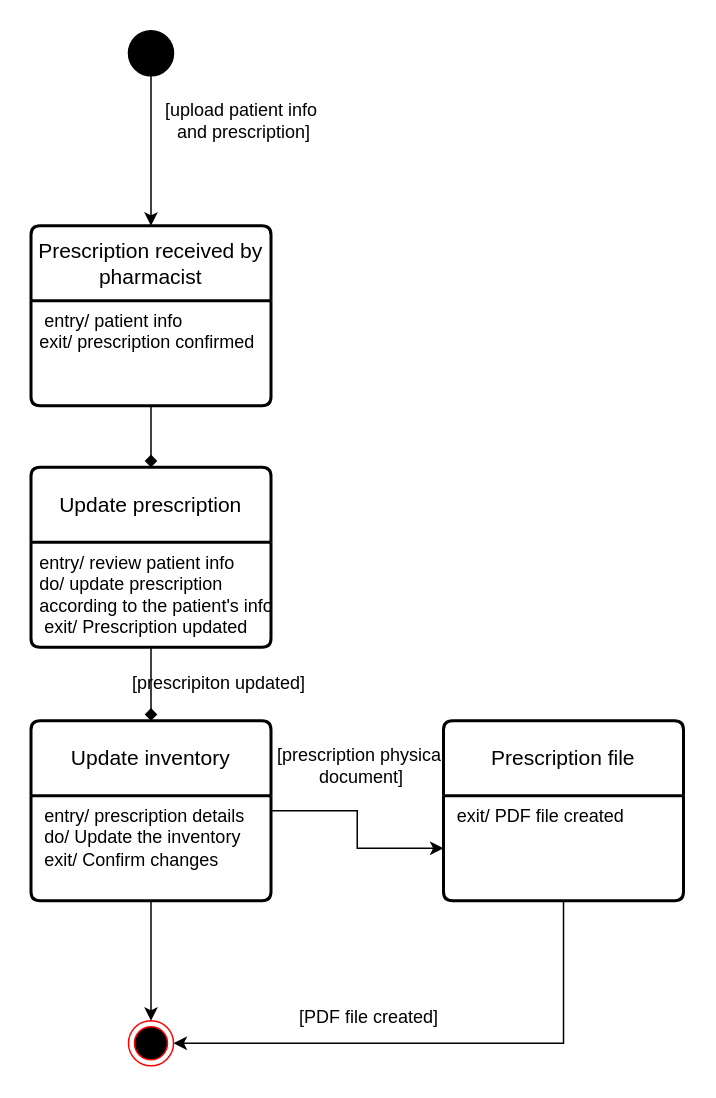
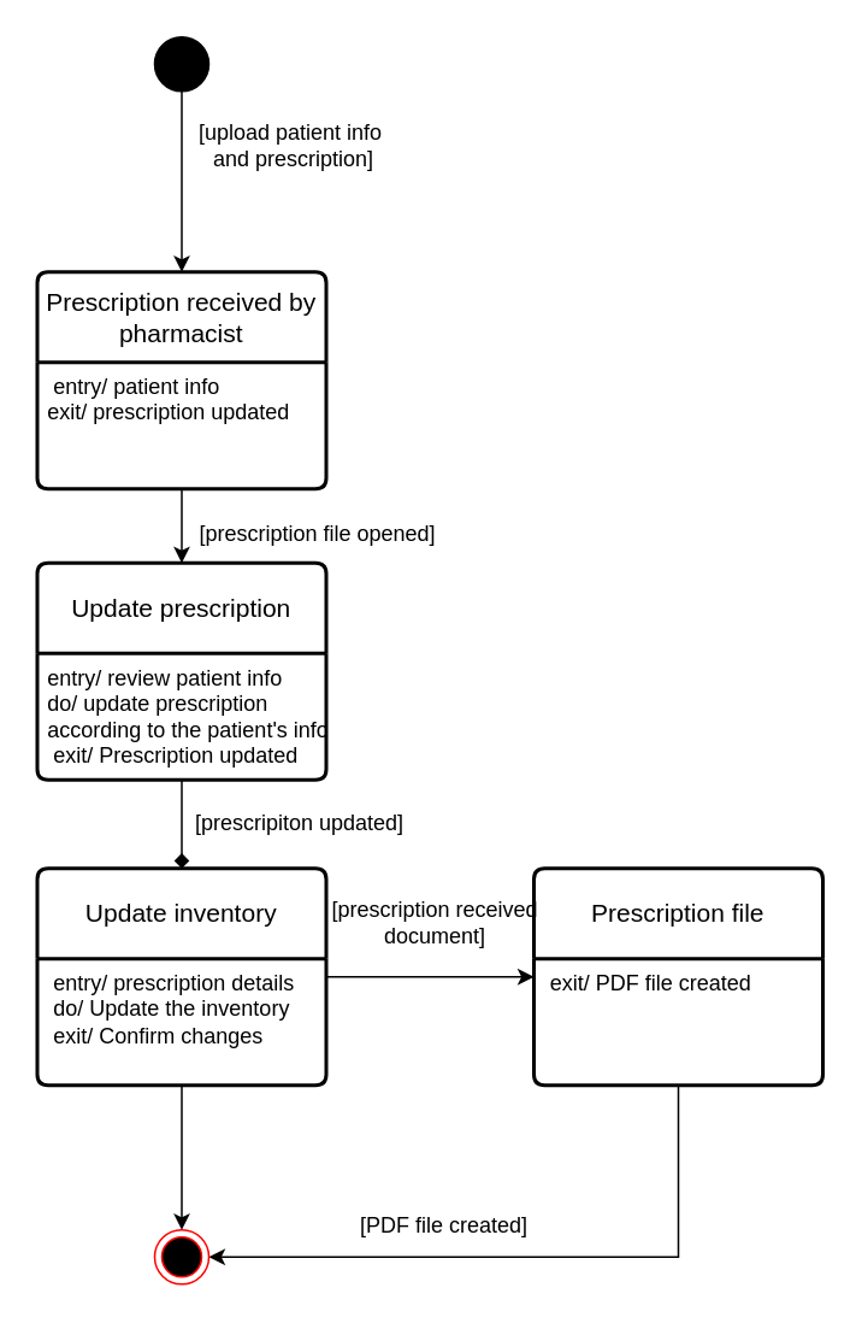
  <mxCell id="0" />
  <mxCell id="1" parent="0" />
  <mxCell id="2" style="edgeStyle=orthogonalEdgeStyle;rounded=0;orthogonalLoop=1;jettySize=auto;html=1;" parent="1" source="3" target="5" edge="1"><mxGeometry relative="1" as="geometry" /></mxCell>
  <mxCell id="3" value="" style="ellipse;fillColor=strokeColor;html=1;" parent="1" vertex="1"><mxGeometry x="85" y="20" width="30" height="30" as="geometry" /></mxCell>
- <mxCell id="4" value="" style="edgeStyle=orthogonalEdgeStyle;rounded=0;orthogonalLoop=1;jettySize=auto;html=1;endArrow=diamond;" parent="1" source="5" target="9" edge="1"><mxGeometry relative="1" as="geometry" /></mxCell>
+ <mxCell id="4" value="" style="edgeStyle=orthogonalEdgeStyle;rounded=0;orthogonalLoop=1;jettySize=auto;html=1;" parent="1" source="5" target="9" edge="1"><mxGeometry relative="1" as="geometry" /></mxCell>
  <mxCell id="5" value="Prescription received by pharmacist" style="swimlane;childLayout=stackLayout;horizontal=1;startSize=50;horizontalStack=0;rounded=1;fontSize=14;fontStyle=0;strokeWidth=2;resizeParent=0;resizeLast=1;shadow=0;dashed=0;align=center;arcSize=4;whiteSpace=wrap;html=1;" parent="1" vertex="1"><mxGeometry x="20" y="150" width="160" height="120" as="geometry" /></mxCell>
- <mxCell id="6" value="&amp;nbsp;entry/ patient info&lt;div&gt;exit/ prescription confirmed&lt;/div&gt;" style="align=left;strokeColor=none;fillColor=none;spacingLeft=4;fontSize=12;verticalAlign=top;resizable=0;rotatable=0;part=1;html=1;" parent="5" vertex="1"><mxGeometry y="50" width="160" height="70" as="geometry" /></mxCell>
+ <mxCell id="6" value="&amp;nbsp;entry/ patient info&lt;div&gt;exit/ prescription updated&lt;/div&gt;" style="align=left;strokeColor=none;fillColor=none;spacingLeft=4;fontSize=12;verticalAlign=top;resizable=0;rotatable=0;part=1;html=1;" parent="5" vertex="1"><mxGeometry y="50" width="160" height="70" as="geometry" /></mxCell>
  <mxCell id="7" value="[upload patient info&lt;div&gt;&amp;nbsp;and prescription]&lt;/div&gt;" style="text;html=1;align=center;verticalAlign=middle;resizable=0;points=[];autosize=1;strokeColor=none;fillColor=none;" parent="1" vertex="1"><mxGeometry x="100" y="60" width="120" height="40" as="geometry" /></mxCell>
  <mxCell id="8" value="" style="edgeStyle=orthogonalEdgeStyle;rounded=0;orthogonalLoop=1;jettySize=auto;html=1;endArrow=diamond;" parent="1" source="9" target="12" edge="1"><mxGeometry relative="1" as="geometry" /></mxCell>
  <mxCell id="9" value="Update prescription" style="swimlane;childLayout=stackLayout;horizontal=1;startSize=50;horizontalStack=0;rounded=1;fontSize=14;fontStyle=0;strokeWidth=2;resizeParent=0;resizeLast=1;shadow=0;dashed=0;align=center;arcSize=4;whiteSpace=wrap;html=1;" parent="1" vertex="1"><mxGeometry x="20" y="311" width="160" height="120" as="geometry" /></mxCell>
  <mxCell id="10" value="&lt;div&gt;entry/ review patient info&lt;/div&gt;&lt;div&gt;do/ update prescription&amp;nbsp;&lt;/div&gt;&lt;div&gt;&lt;span style=&quot;background-color: initial;&quot;&gt;according to the patient's info&lt;/span&gt;&lt;/div&gt;&lt;div&gt;&lt;span style=&quot;background-color: initial;&quot;&gt;&amp;nbsp;exit/ Prescription updated&lt;/span&gt;&lt;/div&gt;" style="align=left;strokeColor=none;fillColor=none;spacingLeft=4;fontSize=12;verticalAlign=top;resizable=0;rotatable=0;part=1;html=1;" parent="9" vertex="1"><mxGeometry y="50" width="160" height="70" as="geometry" /></mxCell>
- <mxCell id="11" value="" style="edgeStyle=orthogonalEdgeStyle;rounded=0;orthogonalLoop=1;jettySize=auto;html=1;" parent="1" source="12" target="17" edge="1"><mxGeometry relative="1" as="geometry" /></mxCell>
+ <mxCell id="11" value="" style="edgeStyle=orthogonalEdgeStyle;rounded=0;orthogonalLoop=1;jettySize=auto;html=1;" parent="1" source="12" target="16" edge="1"><mxGeometry relative="1" as="geometry" /></mxCell>
  <mxCell id="12" value="Update inventory" style="swimlane;childLayout=stackLayout;horizontal=1;startSize=50;horizontalStack=0;rounded=1;fontSize=14;fontStyle=0;strokeWidth=2;resizeParent=0;resizeLast=1;shadow=0;dashed=0;align=center;arcSize=4;whiteSpace=wrap;html=1;" parent="1" vertex="1"><mxGeometry x="20" y="480" width="160" height="120" as="geometry" /></mxCell>
  <mxCell id="13" value="&amp;nbsp;entry/ prescription details&lt;div&gt;&amp;nbsp;do/ Update the inventory&lt;/div&gt;&lt;div&gt;&lt;div&gt;&amp;nbsp;exit/ Confirm changes&lt;br&gt;&lt;/div&gt;&lt;/div&gt;" style="align=left;strokeColor=none;fillColor=none;spacingLeft=4;fontSize=12;verticalAlign=top;resizable=0;rotatable=0;part=1;html=1;" parent="12" vertex="1"><mxGeometry y="50" width="160" height="70" as="geometry" /></mxCell>
- <mxCell id="15" value="[prescripiton updated]" style="text;html=1;align=center;verticalAlign=middle;resizable=0;points=[];autosize=1;strokeColor=none;fillColor=none;" parent="1" vertex="1"><mxGeometry x="75" y="440" width="140" height="30" as="geometry" /></mxCell>
+ <mxCell id="14" value="[prescription file opened]" style="text;html=1;align=center;verticalAlign=middle;resizable=0;points=[];autosize=1;strokeColor=none;fillColor=none;" parent="1" vertex="1"><mxGeometry x="100" y="280" width="150" height="30" as="geometry" /></mxCell>
+ <mxCell id="15" value="[prescripiton updated]" style="text;html=1;align=center;verticalAlign=middle;resizable=0;points=[];autosize=1;strokeColor=none;fillColor=none;" parent="1" vertex="1"><mxGeometry x="95" y="440" width="140" height="30" as="geometry" /></mxCell>
  <mxCell id="16" value="Prescription file" style="swimlane;childLayout=stackLayout;horizontal=1;startSize=50;horizontalStack=0;rounded=1;fontSize=14;fontStyle=0;strokeWidth=2;resizeParent=0;resizeLast=1;shadow=0;dashed=0;align=center;arcSize=4;whiteSpace=wrap;html=1;" parent="1" vertex="1"><mxGeometry x="295" y="480" width="160" height="120" as="geometry" /></mxCell>
  <mxCell id="17" value="&lt;div&gt;&lt;div&gt;&amp;nbsp;exit/ PDF file created&lt;/div&gt;&lt;/div&gt;" style="align=left;strokeColor=none;fillColor=none;spacingLeft=4;fontSize=12;verticalAlign=top;resizable=0;rotatable=0;part=1;html=1;" parent="16" vertex="1"><mxGeometry y="50" width="160" height="70" as="geometry" /></mxCell>
- <mxCell id="18" value="[prescription physical&lt;div&gt;document]&lt;/div&gt;" style="text;html=1;align=center;verticalAlign=middle;resizable=0;points=[];autosize=1;strokeColor=none;fillColor=none;" parent="1" vertex="1"><mxGeometry x="170" y="490" width="140" height="40" as="geometry" /></mxCell>
+ <mxCell id="18" value="[prescription received&lt;div&gt;document]&lt;/div&gt;" style="text;html=1;align=center;verticalAlign=middle;resizable=0;points=[];autosize=1;strokeColor=none;fillColor=none;" parent="1" vertex="1"><mxGeometry x="170" y="490" width="140" height="40" as="geometry" /></mxCell>
  <mxCell id="19" value="" style="ellipse;html=1;shape=endState;fillColor=#000000;strokeColor=#ff0000;" parent="1" vertex="1"><mxGeometry x="85" y="680" width="30" height="30" as="geometry" /></mxCell>
  <mxCell id="20" style="edgeStyle=orthogonalEdgeStyle;rounded=0;orthogonalLoop=1;jettySize=auto;html=1;exitX=0.5;exitY=1;exitDx=0;exitDy=0;entryX=1;entryY=0.5;entryDx=0;entryDy=0;" parent="1" source="17" target="19" edge="1"><mxGeometry relative="1" as="geometry" /></mxCell>
  <mxCell id="21" style="edgeStyle=orthogonalEdgeStyle;rounded=0;orthogonalLoop=1;jettySize=auto;html=1;entryX=0.5;entryY=0;entryDx=0;entryDy=0;" parent="1" source="13" target="19" edge="1"><mxGeometry relative="1" as="geometry" /></mxCell>
  <mxCell id="22" value="[PDF file created]" style="text;html=1;align=center;verticalAlign=middle;resizable=0;points=[];autosize=1;strokeColor=none;fillColor=none;" parent="1" vertex="1"><mxGeometry x="185" y="663" width="120" height="30" as="geometry" /></mxCell>
